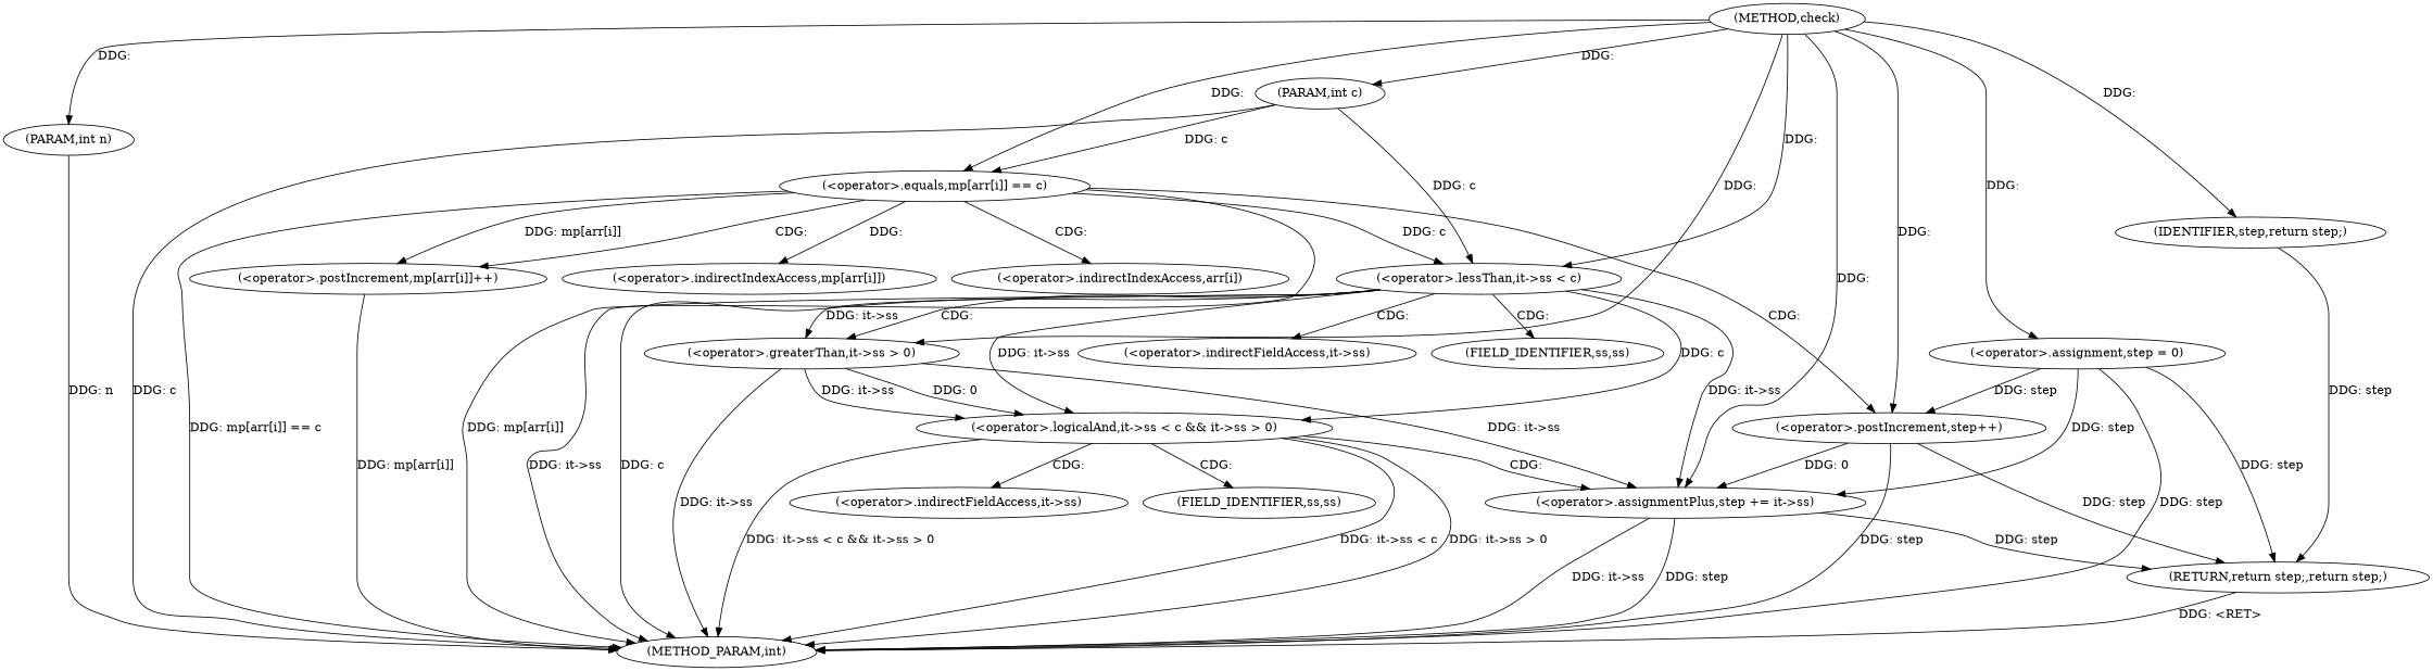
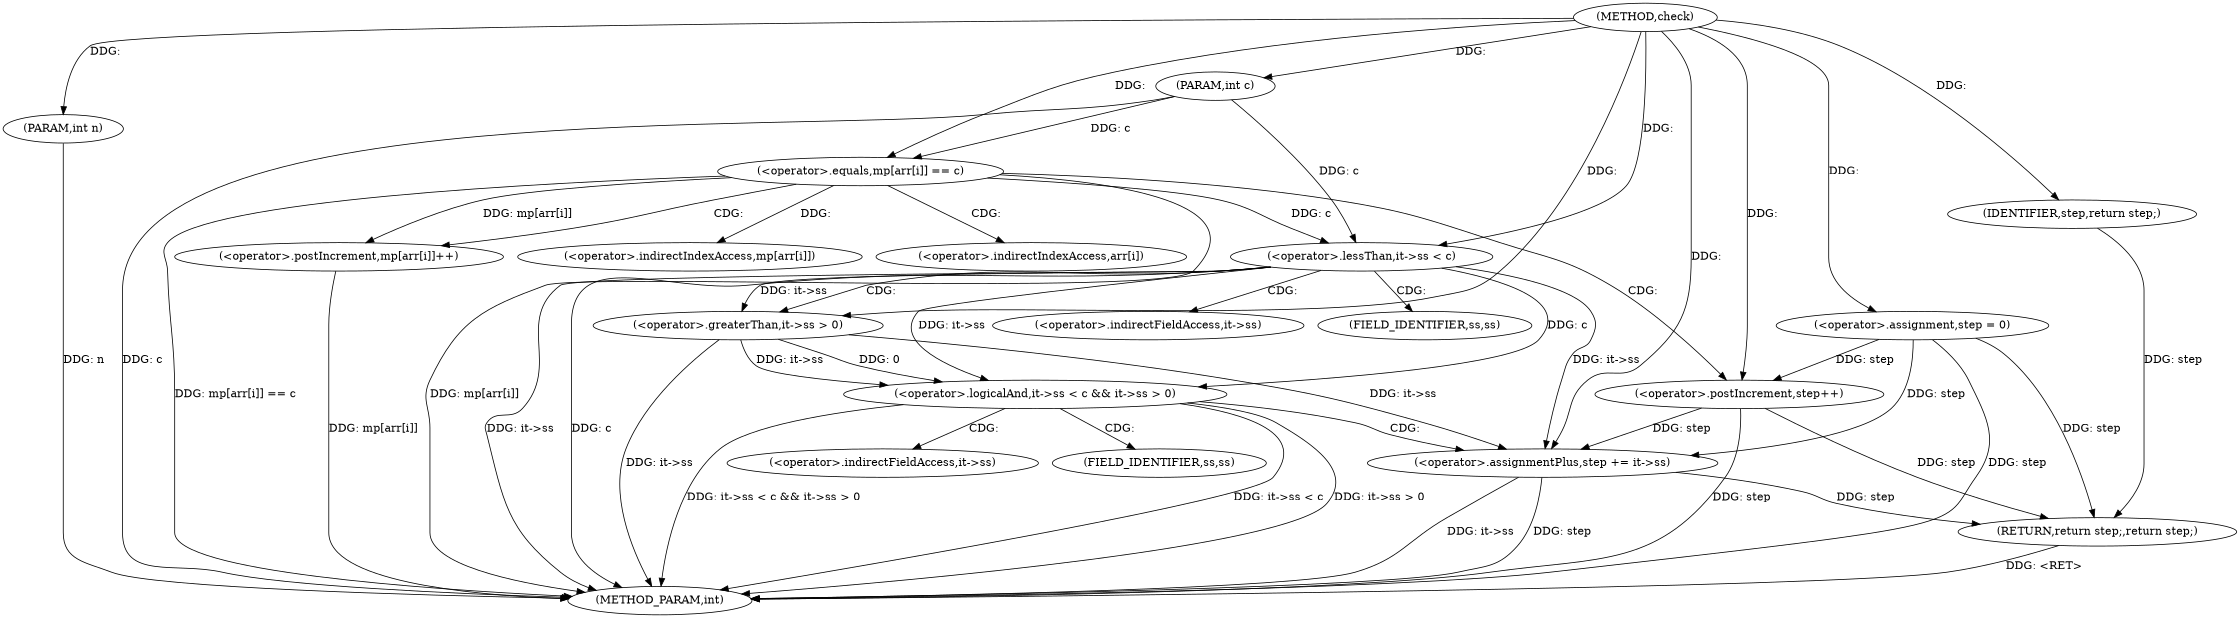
  digraph {
    n1 [label="(METHOD,check)"]
    n2 [label="(PARAM,int n)"]
    n3 [label="(PARAM,int c)"]
    n4 [label="(<operator>.assignment,step = 0)"]
    n5 [label="(IDENTIFIER,step,return step;)"]
    n6 [label="(<operator>.equals,mp[arr[i]] == c)"]
    n7 [label="(<operator>.postIncrement,step++)"]
    n8 [label="(<operator>.assignmentPlus,step += it->ss)"]
    n9 [label="(<operator>.lessThan,it->ss < c)"]
    n10 [label="(<operator>.greaterThan,it->ss > 0)"]
    n11 [label="(METHOD_PARAM,int)"]
    n12 [label="(RETURN,return step;,return step;)"]
    n13 [label="(<operator>.postIncrement,mp[arr[i]]++)"]
    n14 [label="(<operator>.indirectIndexAccess,mp[arr[i]])"]
    n15 [label="(<operator>.indirectIndexAccess,arr[i])"]
    n16 [label="(<operator>.logicalAnd,it->ss < c && it->ss > 0)"]
    n17 [label="(<operator>.indirectFieldAccess,it->ss)"]
    n18 [label="(FIELD_IDENTIFIER,ss,ss)"]
    n19 [label="(<operator>.indirectFieldAccess,it->ss)"]
    n20 [label="(FIELD_IDENTIFIER,ss,ss)"]
    n1 -> n2 [label="DDG: "]
    n1 -> n3 [label="DDG: "]
    n1 -> n4 [label="DDG: "]
    n1 -> n5 [label="DDG: "]
    n1 -> n6 [label="DDG: "]
    n1 -> n7 [label="DDG: "]
    n1 -> n8 [label="DDG: "]
    n1 -> n9 [label="DDG: "]
    n1 -> n10 [label="DDG: "]
    n2 -> n11 [label="DDG: n"]
    n3 -> n6 [label="DDG: c"]
    n3 -> n9 [label="DDG: c"]
    n3 -> n11 [label="DDG: c"]
    n4 -> n7 [label="DDG: step"]
    n4 -> n8 [label="DDG: step"]
    n4 -> n11 [label="DDG: step"]
    n4 -> n12 [label="DDG: step"]
    n5 -> n12 [label="DDG: step"]
    n6 -> n7 [label="CDG: "]
    n6 -> n9 [label="DDG: c"]
    n6 -> n11 [label="DDG: mp[arr[i]]"]
    n6 -> n11 [label="DDG: mp[arr[i]] == c"]
    n6 -> n13 [label="DDG: mp[arr[i]]"]
    n6 -> n13 [label="CDG: "]
    n6 -> n14 [label="DDG: "]
    n6 -> n15 [label="CDG: "]
-   n7 -> n8 [label="DDG: 0"]
+   n7 -> n8 [label="DDG: step"]
    n7 -> n11 [label="DDG: step"]
    n7 -> n12 [label="DDG: step"]
    n8 -> n11 [label="DDG: step"]
    n8 -> n11 [label="DDG: it->ss"]
    n8 -> n12 [label="DDG: step"]
    n9 -> n8 [label="DDG: it->ss"]
    n9 -> n10 [label="DDG: it->ss"]
    n9 -> n10 [label="CDG: "]
    n9 -> n11 [label="DDG: it->ss"]
    n9 -> n11 [label="DDG: c"]
    n9 -> n16 [label="DDG: it->ss"]
    n9 -> n16 [label="DDG: c"]
    n9 -> n17 [label="CDG: "]
    n9 -> n18 [label="CDG: "]
    n10 -> n8 [label="DDG: it->ss"]
    n10 -> n11 [label="DDG: it->ss"]
    n10 -> n16 [label="DDG: it->ss"]
    n10 -> n16 [label="DDG: 0"]
    n12 -> n11 [label="DDG: <RET>"]
    n13 -> n11 [label="DDG: mp[arr[i]]"]
    n16 -> n8 [label="CDG: "]
    n16 -> n11 [label="DDG: it->ss < c"]
    n16 -> n11 [label="DDG: it->ss > 0"]
    n16 -> n11 [label="DDG: it->ss < c && it->ss > 0"]
    n16 -> n19 [label="CDG: "]
    n16 -> n20 [label="CDG: "]
  }
